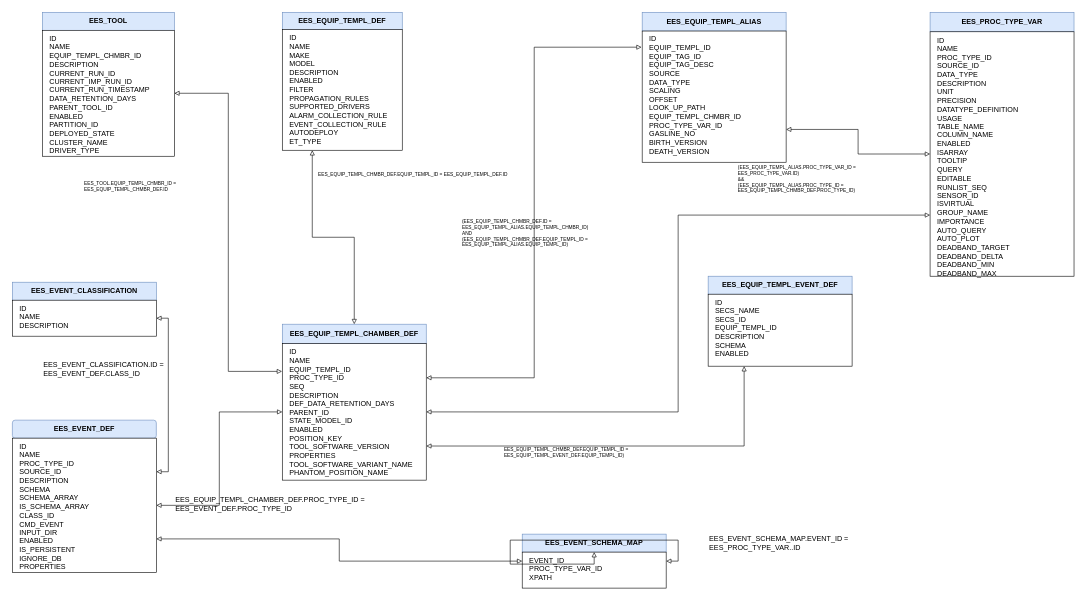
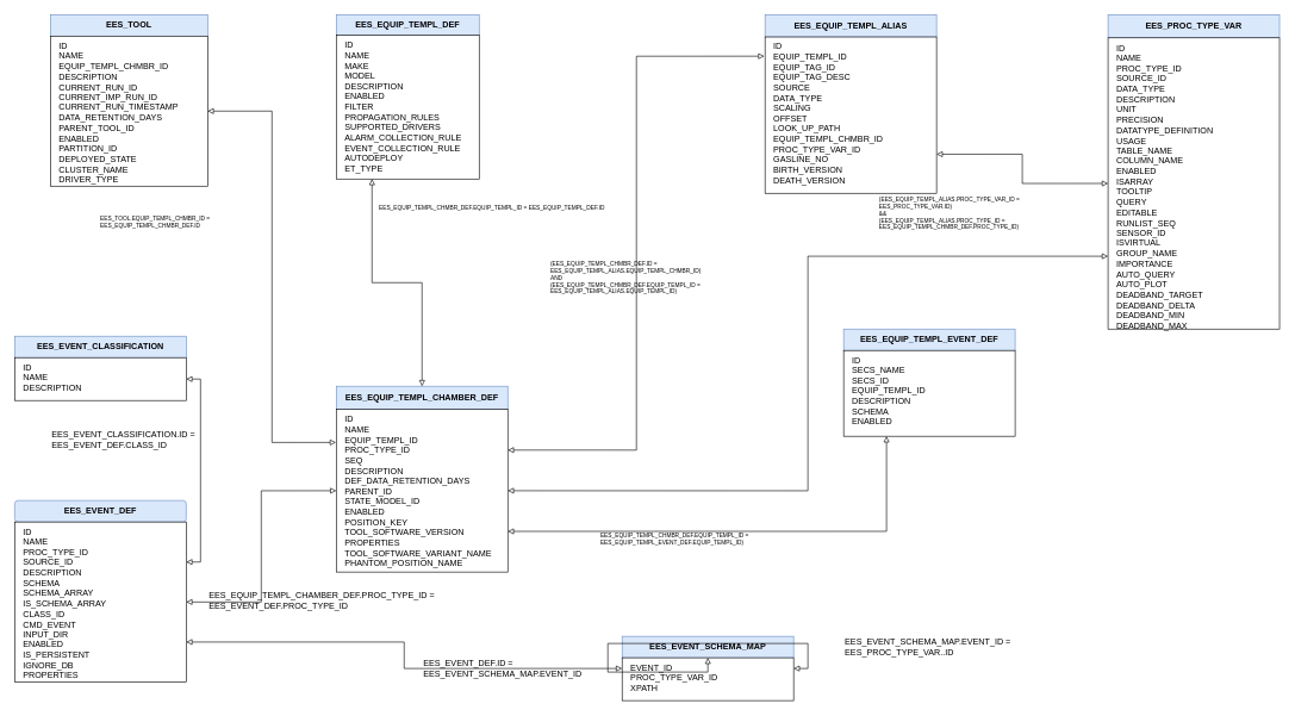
  <mxCell id="0" />
  <mxCell id="1" parent="0" />
  <mxCell id="2" value="" style="group" parent="1" vertex="1" connectable="0"><mxGeometry x="70" y="20" width="220" height="240" as="geometry" /></mxCell>
  <mxCell id="3" value="EES_TOOL" style="rounded=0;whiteSpace=wrap;labelBackgroundColor=none;fontSize=12;fillColor=#dae8fc;strokeColor=#6c8ebf;fontStyle=1" parent="2" vertex="1"><mxGeometry width="220" height="30" as="geometry" /></mxCell>
  <mxCell id="4" value="&lt;div&gt;ID&lt;/div&gt;&lt;div&gt;NAME&lt;/div&gt;&lt;div&gt;EQUIP_TEMPL_CHMBR_ID&lt;/div&gt;&lt;div&gt;DESCRIPTION&lt;/div&gt;&lt;div&gt;CURRENT_RUN_ID&lt;/div&gt;&lt;div&gt;CURRENT_IMP_RUN_ID&lt;/div&gt;&lt;div&gt;CURRENT_RUN_TIMESTAMP&lt;/div&gt;&lt;div&gt;DATA_RETENTION_DAYS&lt;/div&gt;&lt;div&gt;PARENT_TOOL_ID&lt;/div&gt;&lt;div&gt;ENABLED&lt;/div&gt;&lt;div&gt;PARTITION_ID&lt;/div&gt;&lt;div&gt;DEPLOYED_STATE&lt;/div&gt;&lt;div&gt;CLUSTER_NAME&lt;/div&gt;&lt;div&gt;DRIVER_TYPE&lt;/div&gt;" style="rounded=0;whiteSpace=wrap;html=1;labelBackgroundColor=none;fontSize=12;fontColor=none;align=left;verticalAlign=top;spacingLeft=10;shadow=0;sketch=0;glass=0;" parent="2" vertex="1"><mxGeometry y="30" width="220" height="210" as="geometry" /></mxCell>
  <mxCell id="5" value="" style="group" parent="1" vertex="1" connectable="0"><mxGeometry x="470" y="540" width="240" height="260" as="geometry" /></mxCell>
  <mxCell id="6" value="EES_EQUIP_TEMPL_CHAMBER_DEF" style="rounded=0;whiteSpace=wrap;labelBackgroundColor=none;fontSize=12;fillColor=#dae8fc;strokeColor=#6c8ebf;fontStyle=1" parent="5" vertex="1"><mxGeometry width="240.0" height="32.5" as="geometry" /></mxCell>
  <mxCell id="7" value="&lt;div&gt;ID&lt;/div&gt;&lt;div&gt;NAME&lt;/div&gt;&lt;div&gt;EQUIP_TEMPL_ID&lt;/div&gt;&lt;div&gt;PROC_TYPE_ID&lt;/div&gt;&lt;div&gt;SEQ&lt;/div&gt;&lt;div&gt;DESCRIPTION&lt;/div&gt;&lt;div&gt;DEF_DATA_RETENTION_DAYS&lt;/div&gt;&lt;div&gt;PARENT_ID&lt;/div&gt;&lt;div&gt;STATE_MODEL_ID&lt;/div&gt;&lt;div&gt;ENABLED&lt;/div&gt;&lt;div&gt;POSITION_KEY&lt;/div&gt;&lt;div&gt;TOOL_SOFTWARE_VERSION&lt;/div&gt;&lt;div&gt;PROPERTIES&lt;/div&gt;&lt;div&gt;TOOL_SOFTWARE_VARIANT_NAME&lt;/div&gt;&lt;div&gt;PHANTOM_POSITION_NAME&lt;/div&gt;" style="rounded=0;whiteSpace=wrap;html=1;labelBackgroundColor=none;fontSize=12;fontColor=none;align=left;verticalAlign=top;spacingLeft=10;shadow=0;sketch=0;glass=0;" parent="5" vertex="1"><mxGeometry y="32.5" width="240.0" height="227.5" as="geometry" /></mxCell>
  <mxCell id="8" value="" style="group;labelBackgroundColor=none;" parent="1" vertex="1" connectable="0"><mxGeometry x="1070" y="20" width="240" height="250" as="geometry" /></mxCell>
  <mxCell id="9" value="EES_EQUIP_TEMPL_ALIAS" style="rounded=0;whiteSpace=wrap;labelBackgroundColor=none;fontSize=12;fillColor=#dae8fc;strokeColor=#6c8ebf;fontStyle=1" parent="8" vertex="1"><mxGeometry width="240.0" height="31.25" as="geometry" /></mxCell>
  <mxCell id="10" value="&lt;div&gt;ID&lt;/div&gt;&lt;div&gt;EQUIP_TEMPL_ID&lt;/div&gt;&lt;div&gt;EQUIP_TAG_ID&lt;/div&gt;&lt;div&gt;EQUIP_TAG_DESC&lt;/div&gt;&lt;div&gt;SOURCE&lt;/div&gt;&lt;div&gt;DATA_TYPE&lt;/div&gt;&lt;div&gt;SCALING&lt;/div&gt;&lt;div&gt;OFFSET&lt;/div&gt;&lt;div&gt;LOOK_UP_PATH&lt;/div&gt;&lt;div&gt;EQUIP_TEMPL_CHMBR_ID&lt;/div&gt;&lt;div&gt;PROC_TYPE_VAR_ID&lt;/div&gt;&lt;div&gt;GASLINE_NO&lt;/div&gt;&lt;div&gt;BIRTH_VERSION&lt;/div&gt;&lt;div&gt;DEATH_VERSION&lt;/div&gt;" style="rounded=0;whiteSpace=wrap;html=1;labelBackgroundColor=none;fontSize=12;fontColor=none;align=left;verticalAlign=top;spacingLeft=10;shadow=0;sketch=0;glass=0;" parent="8" vertex="1"><mxGeometry y="31.25" width="240" height="218.75" as="geometry" /></mxCell>
  <mxCell id="11" style="edgeStyle=orthogonalEdgeStyle;rounded=0;orthogonalLoop=1;jettySize=auto;html=1;exitX=1;exitY=0.5;exitDx=0;exitDy=0;entryX=-0.002;entryY=0.203;entryDx=0;entryDy=0;fontSize=12;fontColor=none;startArrow=block;startFill=0;endArrow=block;endFill=0;entryPerimeter=0;" parent="1" source="4" target="7" edge="1"><mxGeometry relative="1" as="geometry" /></mxCell>
  <mxCell id="12" style="edgeStyle=orthogonalEdgeStyle;rounded=0;orthogonalLoop=1;jettySize=auto;html=1;exitX=1;exitY=0.25;exitDx=0;exitDy=0;entryX=-0.004;entryY=0.123;entryDx=0;entryDy=0;entryPerimeter=0;fontSize=12;fontColor=none;startArrow=block;startFill=0;endArrow=block;endFill=0;" parent="1" source="7" target="10" edge="1"><mxGeometry relative="1" as="geometry"><Array as="points"><mxPoint x="890" y="629" /><mxPoint x="890" y="78" /></Array></mxGeometry></mxCell>
  <mxCell id="13" value="EES_TOOL.EQUIP_TEMPL_CHMBR_ID = EES_EQUIP_TEMPL_CHMBR_DEF.ID" style="text;strokeColor=none;fillColor=none;align=left;verticalAlign=middle;whiteSpace=wrap;rounded=0;shadow=0;glass=0;labelBackgroundColor=none;sketch=0;fontSize=8;fontColor=none;horizontal=1;spacing=0;" parent="1" vertex="1"><mxGeometry x="140" y="290" width="230" height="40" as="geometry" /></mxCell>
  <mxCell id="14" value="(EES_EQUIP_TEMPL_CHMBR_DEF.ID =&#10;EES_EQUIP_TEMPL_ALIAS.EQUIP_TEMPL_CHMBR_ID)&#10;AND&#10;(EES_EQUIP_TEMPL_CHMBR_DEF.EQUIP_TEMPL_ID =&#10;EES_EQUIP_TEMPL_ALIAS.EQUIP_TEMPL_ID)" style="text;strokeColor=none;fillColor=none;align=left;verticalAlign=top;whiteSpace=wrap;rounded=0;shadow=0;glass=0;labelBackgroundColor=none;sketch=0;fontSize=8;fontColor=none;horizontal=1;spacing=0;" parent="1" vertex="1"><mxGeometry x="770" y="360" width="340" height="80" as="geometry" /></mxCell>
  <mxCell id="15" value="" style="group" parent="1" vertex="1" connectable="0"><mxGeometry x="1550" y="20" width="240" height="440" as="geometry" /></mxCell>
  <mxCell id="16" value="EES_PROC_TYPE_VAR" style="rounded=0;whiteSpace=wrap;labelBackgroundColor=none;fontSize=12;fillColor=#dae8fc;strokeColor=#6c8ebf;fontStyle=1" parent="15" vertex="1"><mxGeometry width="240.0" height="32.5" as="geometry" /></mxCell>
  <mxCell id="17" value="&lt;div&gt;ID&lt;/div&gt;&lt;div&gt;NAME&lt;/div&gt;&lt;div&gt;PROC_TYPE_ID&lt;/div&gt;&lt;div&gt;SOURCE_ID&lt;/div&gt;&lt;div&gt;DATA_TYPE&lt;/div&gt;&lt;div&gt;DESCRIPTION&lt;/div&gt;&lt;div&gt;UNIT&lt;/div&gt;&lt;div&gt;PRECISION&lt;/div&gt;&lt;div&gt;DATATYPE_DEFINITION&lt;/div&gt;&lt;div&gt;USAGE&lt;/div&gt;&lt;div&gt;TABLE_NAME&lt;/div&gt;&lt;div&gt;COLUMN_NAME&lt;/div&gt;&lt;div&gt;ENABLED&lt;/div&gt;&lt;div&gt;ISARRAY&lt;/div&gt;&lt;div&gt;TOOLTIP&lt;/div&gt;&lt;div&gt;QUERY&lt;/div&gt;&lt;div&gt;EDITABLE&lt;/div&gt;&lt;div&gt;RUNLIST_SEQ&lt;/div&gt;&lt;div&gt;SENSOR_ID&lt;/div&gt;&lt;div&gt;ISVIRTUAL&lt;/div&gt;&lt;div&gt;GROUP_NAME&lt;/div&gt;&lt;div&gt;IMPORTANCE&lt;/div&gt;&lt;div&gt;AUTO_QUERY&lt;/div&gt;&lt;div&gt;AUTO_PLOT&lt;/div&gt;&lt;div&gt;DEADBAND_TARGET&lt;/div&gt;&lt;div&gt;DEADBAND_DELTA&lt;/div&gt;&lt;div&gt;DEADBAND_MIN&lt;/div&gt;&lt;div&gt;DEADBAND_MAX&lt;/div&gt;" style="rounded=0;whiteSpace=wrap;html=1;labelBackgroundColor=none;fontSize=12;fontColor=none;align=left;verticalAlign=top;spacingLeft=10;shadow=0;sketch=0;glass=0;" parent="15" vertex="1"><mxGeometry y="32.5" width="240" height="407.5" as="geometry" /></mxCell>
  <mxCell id="18" style="edgeStyle=orthogonalEdgeStyle;rounded=0;orthogonalLoop=1;jettySize=auto;html=1;entryX=0;entryY=0.5;entryDx=0;entryDy=0;fontSize=8;fontColor=none;startArrow=block;startFill=0;endArrow=block;endFill=0;exitX=1;exitY=0.75;exitDx=0;exitDy=0;" parent="1" source="10" target="17" edge="1"><mxGeometry relative="1" as="geometry" /></mxCell>
  <mxCell id="19" value="(EES_EQUIP_TEMPL_ALIAS.PROC_TYPE_VAR_ID =&#10;EES_PROC_TYPE_VAR.ID)&#10;&amp;&amp;&#10;(EES_EQUIP_TEMPL_ALIAS.PROC_TYPE_ID =&#10;EES_EQUIP_TEMPL_CHMBR_DEF.PROC_TYPE_ID)" style="text;strokeColor=none;fillColor=none;align=left;verticalAlign=top;whiteSpace=wrap;rounded=0;shadow=0;glass=0;labelBackgroundColor=#ffffff;sketch=0;fontSize=8;fontColor=none;horizontal=1;spacing=0;" parent="1" vertex="1"><mxGeometry x="1230" y="270" width="310" height="80" as="geometry" /></mxCell>
  <mxCell id="20" value="" style="group" parent="1" vertex="1" connectable="0"><mxGeometry x="470" y="20" width="200" height="230" as="geometry" /></mxCell>
  <mxCell id="21" value="EES_EQUIP_TEMPL_DEF" style="rounded=0;whiteSpace=wrap;labelBackgroundColor=none;fontSize=12;fillColor=#dae8fc;strokeColor=#6c8ebf;fontStyle=1" parent="20" vertex="1"><mxGeometry width="200" height="28.75" as="geometry" /></mxCell>
  <mxCell id="22" value="&lt;div&gt;ID&lt;/div&gt;&lt;div&gt;NAME&lt;/div&gt;&lt;div&gt;MAKE&lt;/div&gt;&lt;div&gt;MODEL&lt;/div&gt;&lt;div&gt;DESCRIPTION&lt;/div&gt;&lt;div&gt;ENABLED&lt;/div&gt;&lt;div&gt;FILTER&lt;/div&gt;&lt;div&gt;PROPAGATION_RULES&lt;/div&gt;&lt;div&gt;SUPPORTED_DRIVERS&lt;/div&gt;&lt;div&gt;ALARM_COLLECTION_RULE&lt;/div&gt;&lt;div&gt;EVENT_COLLECTION_RULE&lt;/div&gt;&lt;div&gt;AUTODEPLOY&lt;/div&gt;&lt;div&gt;ET_TYPE&lt;/div&gt;" style="rounded=0;whiteSpace=wrap;html=1;labelBackgroundColor=none;fontSize=12;fontColor=none;align=left;verticalAlign=top;spacingLeft=10;shadow=0;sketch=0;glass=0;" parent="20" vertex="1"><mxGeometry y="28.75" width="200" height="201.25" as="geometry" /></mxCell>
  <mxCell id="23" value="EES_EQUIP_TEMPL_CHMBR_DEF.EQUIP_TEMPL_ID = EES_EQUIP_TEMPL_DEF.ID" style="text;strokeColor=none;fillColor=none;align=left;verticalAlign=middle;whiteSpace=wrap;rounded=0;shadow=0;glass=0;labelBackgroundColor=none;sketch=0;fontSize=8;fontColor=none;horizontal=1;spacing=0;fontStyle=0" parent="1" vertex="1"><mxGeometry x="530" y="270" width="320" height="40" as="geometry" /></mxCell>
  <mxCell id="24" style="edgeStyle=orthogonalEdgeStyle;rounded=0;orthogonalLoop=1;jettySize=auto;html=1;exitX=1;exitY=0.5;exitDx=0;exitDy=0;entryX=0;entryY=0.75;entryDx=0;entryDy=0;fontSize=8;fontColor=none;startArrow=block;startFill=0;endArrow=block;endFill=0;" parent="1" source="7" target="17" edge="1"><mxGeometry relative="1" as="geometry" /></mxCell>
  <mxCell id="25" style="edgeStyle=orthogonalEdgeStyle;rounded=0;orthogonalLoop=1;jettySize=auto;html=1;exitX=0.25;exitY=1;exitDx=0;exitDy=0;fontSize=8;fontColor=none;startArrow=block;startFill=0;endArrow=block;endFill=0;" parent="1" source="22" target="6" edge="1"><mxGeometry relative="1" as="geometry" /></mxCell>
  <mxCell id="26" value="" style="group" parent="1" vertex="1" connectable="0"><mxGeometry x="1180" y="460" width="240" height="150" as="geometry" /></mxCell>
  <mxCell id="27" value="EES_EQUIP_TEMPL_EVENT_DEF" style="rounded=0;whiteSpace=wrap;labelBackgroundColor=none;fontSize=12;fillColor=#dae8fc;strokeColor=#6c8ebf;fontStyle=1" parent="26" vertex="1"><mxGeometry width="240" height="30" as="geometry" /></mxCell>
  <mxCell id="28" value="&lt;div&gt;ID&lt;/div&gt;&lt;div&gt;SECS_NAME&lt;/div&gt;&lt;div&gt;SECS_ID&lt;/div&gt;&lt;div&gt;EQUIP_TEMPL_ID&lt;/div&gt;&lt;div&gt;DESCRIPTION&lt;/div&gt;&lt;div&gt;SCHEMA&lt;/div&gt;&lt;div&gt;ENABLED&lt;/div&gt;" style="rounded=0;whiteSpace=wrap;html=1;labelBackgroundColor=none;fontSize=12;fontColor=none;align=left;verticalAlign=top;spacingLeft=10;shadow=0;sketch=0;glass=0;" parent="26" vertex="1"><mxGeometry y="30" width="240" height="120" as="geometry" /></mxCell>
  <mxCell id="29" style="edgeStyle=orthogonalEdgeStyle;rounded=0;orthogonalLoop=1;jettySize=auto;html=1;exitX=1;exitY=0.75;exitDx=0;exitDy=0;entryX=0.25;entryY=1;entryDx=0;entryDy=0;fontSize=8;fontColor=none;startArrow=block;startFill=0;endArrow=block;endFill=0;" parent="1" source="7" target="28" edge="1"><mxGeometry relative="1" as="geometry" /></mxCell>
  <mxCell id="30" value="EES_EQUIP_TEMPL_CHMBR_DEF.EQUIP_TEMPL_ID =&#10;EES_EQUIP_TEMPL_EVENT_DEF.EQUIP_TEMPL_ID)" style="text;strokeColor=none;fillColor=none;align=left;verticalAlign=top;whiteSpace=wrap;rounded=0;shadow=0;glass=0;labelBackgroundColor=none;sketch=0;fontSize=8;fontColor=none;horizontal=1;spacing=0;" parent="1" vertex="1"><mxGeometry x="840" y="740" width="320" height="40" as="geometry" /></mxCell>
  <mxCell id="31" value="" style="group" parent="1" vertex="1" connectable="0"><mxGeometry x="20" y="470" width="240" height="90" as="geometry" /></mxCell>
  <mxCell id="32" value="EES_EVENT_CLASSIFICATION" style="rounded=0;whiteSpace=wrap;labelBackgroundColor=none;fontSize=12;fillColor=#dae8fc;strokeColor=#6c8ebf;fontStyle=1" parent="31" vertex="1"><mxGeometry width="240" height="30" as="geometry" /></mxCell>
  <mxCell id="33" value="&lt;div&gt;ID&lt;/div&gt;&lt;div&gt;NAME&lt;/div&gt;&lt;div&gt;DESCRIPTION&lt;/div&gt;" style="rounded=0;whiteSpace=wrap;html=1;labelBackgroundColor=none;fontSize=12;fontColor=none;align=left;verticalAlign=top;spacingLeft=10;shadow=0;sketch=0;glass=0;" parent="31" vertex="1"><mxGeometry y="30" width="240" height="60" as="geometry" /></mxCell>
  <mxCell id="34" value="" style="group" parent="1" vertex="1" connectable="0"><mxGeometry x="20" y="700" width="240" height="280" as="geometry" /></mxCell>
  <mxCell id="35" value="EES_EVENT_DEF" style="whiteSpace=wrap;labelBackgroundColor=none;fontSize=12;fillColor=#dae8fc;strokeColor=#6c8ebf;fontStyle=1;rounded=1;" parent="34" vertex="1"><mxGeometry width="240" height="30" as="geometry" /></mxCell>
  <mxCell id="36" value="&lt;div&gt;ID&lt;/div&gt;&lt;div&gt;NAME&lt;/div&gt;&lt;div&gt;PROC_TYPE_ID&lt;/div&gt;&lt;div&gt;SOURCE_ID&lt;/div&gt;&lt;div&gt;DESCRIPTION&lt;/div&gt;&lt;div&gt;SCHEMA&lt;/div&gt;&lt;div&gt;SCHEMA_ARRAY&lt;/div&gt;&lt;div&gt;IS_SCHEMA_ARRAY&lt;/div&gt;&lt;div&gt;CLASS_ID&lt;/div&gt;&lt;div&gt;CMD_EVENT&lt;/div&gt;&lt;div&gt;INPUT_DIR&lt;/div&gt;&lt;div&gt;ENABLED&lt;/div&gt;&lt;div&gt;IS_PERSISTENT&lt;/div&gt;&lt;div&gt;IGNORE_DB&lt;/div&gt;&lt;div&gt;PROPERTIES&lt;/div&gt;" style="rounded=0;whiteSpace=wrap;html=1;labelBackgroundColor=none;fontSize=12;fontColor=none;align=left;verticalAlign=top;spacingLeft=10;shadow=0;sketch=0;glass=0;" parent="34" vertex="1"><mxGeometry y="30" width="240" height="224" as="geometry" /></mxCell>
  <mxCell id="37" style="edgeStyle=orthogonalEdgeStyle;rounded=0;orthogonalLoop=1;jettySize=auto;html=1;exitX=0;exitY=0.5;exitDx=0;exitDy=0;fontSize=8;fontColor=none;startArrow=block;startFill=0;endArrow=block;endFill=0;" parent="1" source="7" target="36" edge="1"><mxGeometry relative="1" as="geometry" /></mxCell>
  <mxCell id="38" style="edgeStyle=orthogonalEdgeStyle;rounded=0;orthogonalLoop=1;jettySize=auto;html=1;entryX=1;entryY=0.25;entryDx=0;entryDy=0;fontSize=8;fontColor=none;startArrow=block;startFill=0;endArrow=block;endFill=0;exitX=1;exitY=0.5;exitDx=0;exitDy=0;" parent="1" source="33" target="36" edge="1"><mxGeometry relative="1" as="geometry" /></mxCell>
  <mxCell id="39" value="&lt;span style=&quot;font-size: 12px&quot;&gt;EES_EVENT_CLASSIFICATION.ID =&lt;br&gt;EES_EVENT_DEF.CLASS_ID&lt;br&gt;&lt;/span&gt;" style="text;html=1;align=left;verticalAlign=middle;resizable=0;points=[];autosize=1;strokeColor=none;fontSize=8;fontColor=none;" parent="1" vertex="1"><mxGeometry x="70" y="600" width="220" height="30" as="geometry" /></mxCell>
  <mxCell id="40" value="&lt;span style=&quot;font-size: 12px ; text-align: center&quot;&gt;EES_EQUIP_TEMPL_CHAMBER_DEF.PROC_TYPE_ID =&amp;nbsp;&lt;br&gt;&lt;/span&gt;&lt;span style=&quot;font-size: 12px&quot;&gt;EES_EVENT_DEF.PROC_TYPE_ID&lt;br&gt;&lt;/span&gt;" style="text;html=1;align=left;verticalAlign=middle;resizable=0;points=[];autosize=1;strokeColor=none;fontSize=8;fontColor=none;" parent="1" vertex="1"><mxGeometry x="290" y="825" width="330" height="30" as="geometry" /></mxCell>
  <mxCell id="41" value="" style="group" parent="1" vertex="1" connectable="0"><mxGeometry x="870" y="890" width="240" height="90" as="geometry" /></mxCell>
  <mxCell id="42" value="EES_EVENT_SCHEMA_MAP" style="rounded=0;whiteSpace=wrap;labelBackgroundColor=none;fontSize=12;fillColor=#dae8fc;strokeColor=#6c8ebf;fontStyle=1" parent="41" vertex="1"><mxGeometry width="240" height="30" as="geometry" /></mxCell>
  <mxCell id="43" value="&lt;div&gt;EVENT_ID&lt;/div&gt;&lt;div&gt;PROC_TYPE_VAR_ID&lt;/div&gt;&lt;div&gt;XPATH&lt;/div&gt;" style="rounded=0;whiteSpace=wrap;html=1;labelBackgroundColor=none;fontSize=12;fontColor=none;align=left;verticalAlign=top;spacingLeft=10;shadow=0;sketch=0;glass=0;" parent="41" vertex="1"><mxGeometry y="30" width="240" height="60" as="geometry" /></mxCell>
  <mxCell id="44" style="edgeStyle=orthogonalEdgeStyle;rounded=0;orthogonalLoop=1;jettySize=auto;html=1;exitX=1;exitY=0.75;exitDx=0;exitDy=0;entryX=0;entryY=0.25;entryDx=0;entryDy=0;fontSize=8;fontColor=none;startArrow=block;startFill=0;endArrow=block;endFill=0;" parent="1" source="36" target="43" edge="1"><mxGeometry relative="1" as="geometry" /></mxCell>
  <mxCell id="45" style="edgeStyle=orthogonalEdgeStyle;rounded=0;orthogonalLoop=1;jettySize=auto;html=1;exitX=1;exitY=0.25;exitDx=0;exitDy=0;fontSize=8;fontColor=none;startArrow=block;startFill=0;endArrow=block;endFill=0;" parent="1" source="43" target="42" edge="1"><mxGeometry relative="1" as="geometry" /></mxCell>
+ <mxCell id="46" value="&lt;div&gt;&lt;span style=&quot;font-size: 12px&quot;&gt;EES_EVENT_DEF.ID =&lt;/span&gt;&lt;/div&gt;&lt;div&gt;&lt;span style=&quot;font-size: 12px&quot;&gt;EES_EVENT_SCHEMA_MAP.EVENT_ID&lt;/span&gt;&lt;/div&gt;" style="text;html=1;align=left;verticalAlign=middle;resizable=0;points=[];autosize=1;strokeColor=none;fontSize=8;fontColor=none;" parent="1" vertex="1"><mxGeometry x="590" y="920" width="240" height="30" as="geometry" /></mxCell>
  <mxCell id="47" value="&lt;div&gt;&lt;span style=&quot;font-size: 12px&quot;&gt;EES_EVENT_SCHEMA_MAP.EVENT_ID =&lt;/span&gt;&lt;br&gt;&lt;/div&gt;&lt;div&gt;&lt;span style=&quot;font-size: 12px&quot;&gt;EES_PROC_TYPE_VAR..ID&lt;/span&gt;&lt;/div&gt;" style="text;html=1;align=left;verticalAlign=middle;resizable=0;points=[];autosize=1;strokeColor=none;fontSize=8;fontColor=none;" parent="1" vertex="1"><mxGeometry x="1180" y="890" width="250" height="30" as="geometry" /></mxCell>
